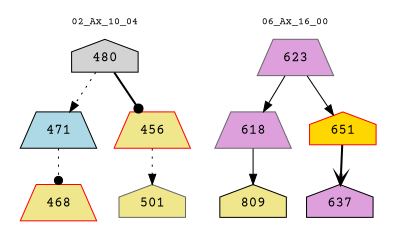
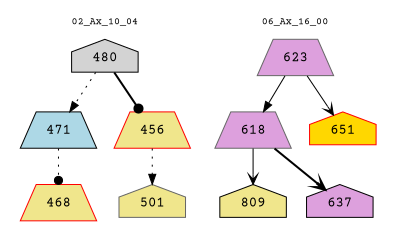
  digraph {
    fontname="Courier Prime"
    node [color=black fillcolor=khaki fontname="Courier Prime" shape=house style=filled]
    edge [arrowhead=normal color=black fontname="Courier Prime" style=dotted]
    n1 [fillcolor=lightgrey label=480]
    n2 [fillcolor=lightblue label=471 shape=trapezium]
    n3 [color=red label=456 shape=trapezium]
    n4 [color=red label=468 shape=trapezium]
    n5 [color=gray40 label=501]
    n6 [color=gray40 fillcolor=plum label=623 shape=trapezium]
    n7 [color=gray40 fillcolor=plum label=618 shape=trapezium]
    n8 [color=red fillcolor=gold label=651]
    n9 [label=809]
    n10 [fillcolor=plum label=637]
    subgraph cluster_1 {
      color=white
      fontsize=10
      label="02_Ax_10_04"
      n1
      n2
      n3
      n4
      n5
    }
    subgraph cluster_2 {
      color=white
      fontsize=10
      label="06_Ax_16_00"
      n6
      n7
      n8
      n9
      n10
    }
    n1 -> n2
    n1 -> n3 [arrowhead=dot style=bold]
    n2 -> n4 [arrowhead=dot]
    n3 -> n5
    n6 -> n7 [style=solid]
-   n6 -> n8 [style=solid]
-   n7 -> n9 [style=solid]
-   n8 -> n10 [arrowhead=vee style=bold]
+   n6 -> n8 [arrowhead=vee style=solid]
+   n7 -> n9 [arrowhead=vee style=solid]
+   n7 -> n10 [arrowhead=vee style=bold]
  }
